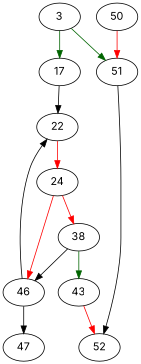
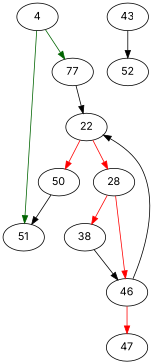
  strict digraph {
    fontname=Inter
    node [fontname=Inter]
    edge [fontname=Inter]
-   3 [entry=true]
-   17
+   3 [entry=true label=4]
+   17 [label=77]
    51
    22
    52
-   28 [label=24]
+   28
    50
    38
    46
    43
    47
    3 -> 17 [color=darkgreen cond=true]
    3 -> 51 [color=darkgreen cond=false]
    17 -> 22
-   51 -> 52
    22 -> 28 [color=red cond=true]
+   22 -> 50 [color=red cond=false]
    28 -> 38 [color=red cond=true]
    28 -> 46 [color=red cond=false]
-   50 -> 51 [color=red]
+   50 -> 51
    38 -> 46 [color=black cond=false]
-   38 -> 43 [color=darkgreen cond=true]
    46 -> 22
-   46 -> 47
-   43 -> 52 [color=red]
+   46 -> 47 [color=red]
+   43 -> 52
  }
